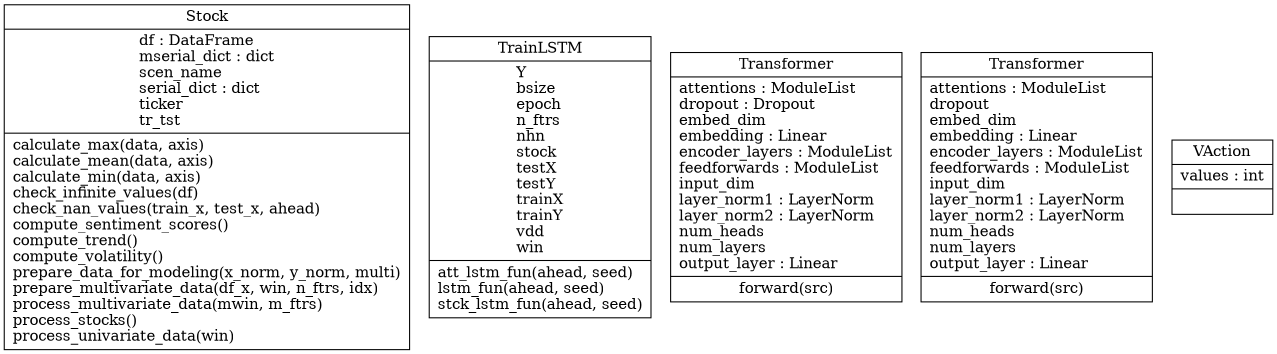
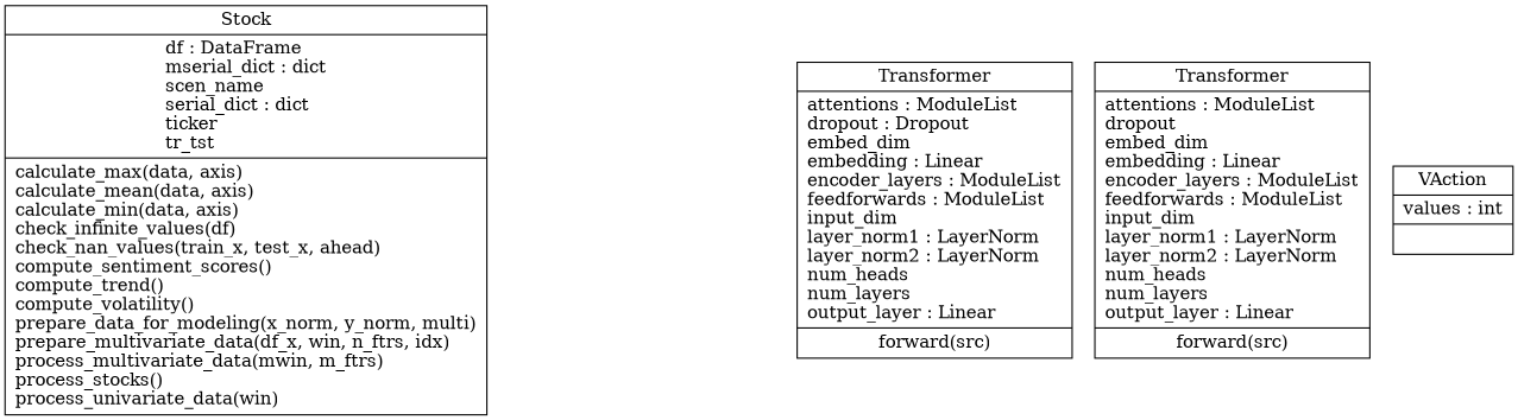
  digraph {
    rankdir=BT
    node [color=black fontcolor=black shape=record style=solid]
    n1 [label=<{Stock|df : DataFrame<br ALIGN="LEFT"/>mserial_dict : dict<br ALIGN="LEFT"/>scen_name<br ALIGN="LEFT"/>serial_dict : dict<br ALIGN="LEFT"/>ticker<br ALIGN="LEFT"/>tr_tst<br ALIGN="LEFT"/>|calculate_max(data, axis)<br ALIGN="LEFT"/>calculate_mean(data, axis)<br ALIGN="LEFT"/>calculate_min(data, axis)<br ALIGN="LEFT"/>check_infinite_values(df)<br ALIGN="LEFT"/>check_nan_values(train_x, test_x, ahead)<br ALIGN="LEFT"/>compute_sentiment_scores()<br ALIGN="LEFT"/>compute_trend()<br ALIGN="LEFT"/>compute_volatility()<br ALIGN="LEFT"/>prepare_data_for_modeling(x_norm, y_norm, multi)<br ALIGN="LEFT"/>prepare_multivariate_data(df_x, win, n_ftrs, idx)<br ALIGN="LEFT"/>process_multivariate_data(mwin, m_ftrs)<br ALIGN="LEFT"/>process_stocks()<br ALIGN="LEFT"/>process_univariate_data(win)<br ALIGN="LEFT"/>}>]
-   n2 [label=<{TrainLSTM|Y<br ALIGN="LEFT"/>bsize<br ALIGN="LEFT"/>epoch<br ALIGN="LEFT"/>n_ftrs<br ALIGN="LEFT"/>nhn<br ALIGN="LEFT"/>stock<br ALIGN="LEFT"/>testX<br ALIGN="LEFT"/>testY<br ALIGN="LEFT"/>trainX<br ALIGN="LEFT"/>trainY<br ALIGN="LEFT"/>vdd<br ALIGN="LEFT"/>win<br ALIGN="LEFT"/>|att_lstm_fun(ahead, seed)<br ALIGN="LEFT"/>lstm_fun(ahead, seed)<br ALIGN="LEFT"/>stck_lstm_fun(ahead, seed)<br ALIGN="LEFT"/>}>]
    n3 [label=<{Transformer|attentions : ModuleList<br ALIGN="LEFT"/>dropout : Dropout<br ALIGN="LEFT"/>embed_dim<br ALIGN="LEFT"/>embedding : Linear<br ALIGN="LEFT"/>encoder_layers : ModuleList<br ALIGN="LEFT"/>feedforwards : ModuleList<br ALIGN="LEFT"/>input_dim<br ALIGN="LEFT"/>layer_norm1 : LayerNorm<br ALIGN="LEFT"/>layer_norm2 : LayerNorm<br ALIGN="LEFT"/>num_heads<br ALIGN="LEFT"/>num_layers<br ALIGN="LEFT"/>output_layer : Linear<br ALIGN="LEFT"/>|forward(src)<br ALIGN="LEFT"/>}>]
    n4 [label=<{Transformer|attentions : ModuleList<br ALIGN="LEFT"/>dropout<br ALIGN="LEFT"/>embed_dim<br ALIGN="LEFT"/>embedding : Linear<br ALIGN="LEFT"/>encoder_layers : ModuleList<br ALIGN="LEFT"/>feedforwards : ModuleList<br ALIGN="LEFT"/>input_dim<br ALIGN="LEFT"/>layer_norm1 : LayerNorm<br ALIGN="LEFT"/>layer_norm2 : LayerNorm<br ALIGN="LEFT"/>num_heads<br ALIGN="LEFT"/>num_layers<br ALIGN="LEFT"/>output_layer : Linear<br ALIGN="LEFT"/>|forward(src)<br ALIGN="LEFT"/>}>]
    n5 [label=<{VAction|values : int<br ALIGN="LEFT"/>|}>]
  }
